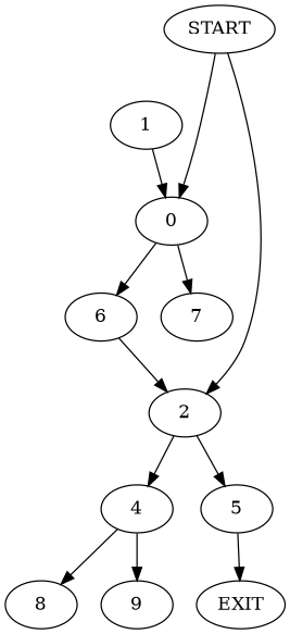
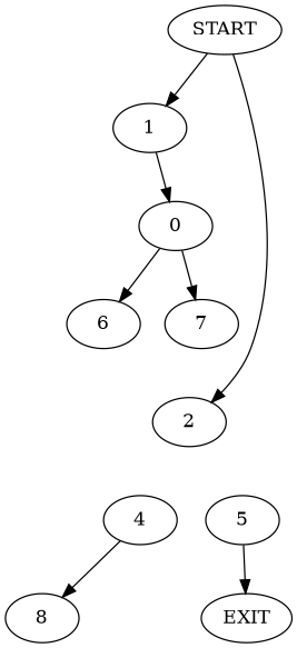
  digraph {
    n1 [label=START]
    1
    2
    n4 [label=0]
    n5 [label=EXIT]
    4
    5
    6
    7
    8
-   9
-   n1 -> n4
+   n1 -> 1
    n1 -> 2
    1 -> n4
-   2 -> 4
-   2 -> 5
    n4 -> 6
    n4 -> 7
    4 -> 8
-   4 -> 9
    5 -> n5
-   6 -> 2
  }
